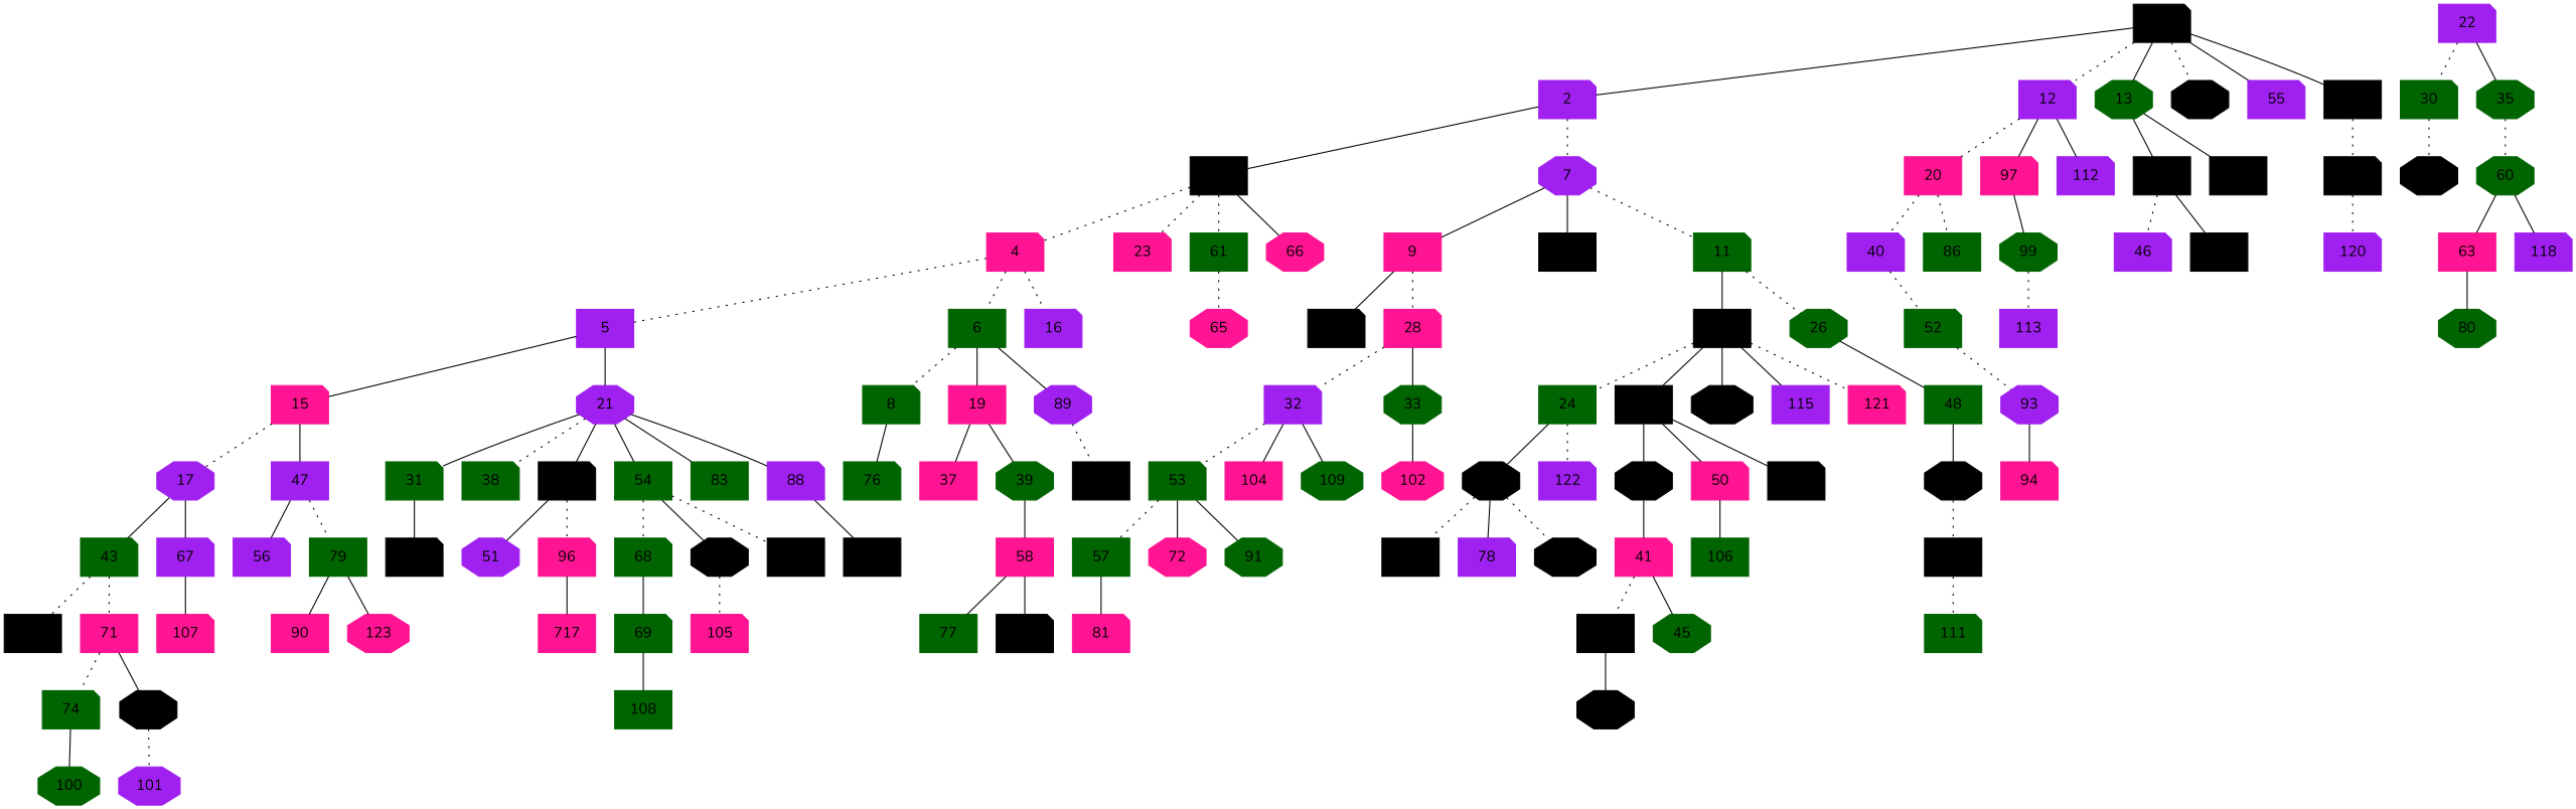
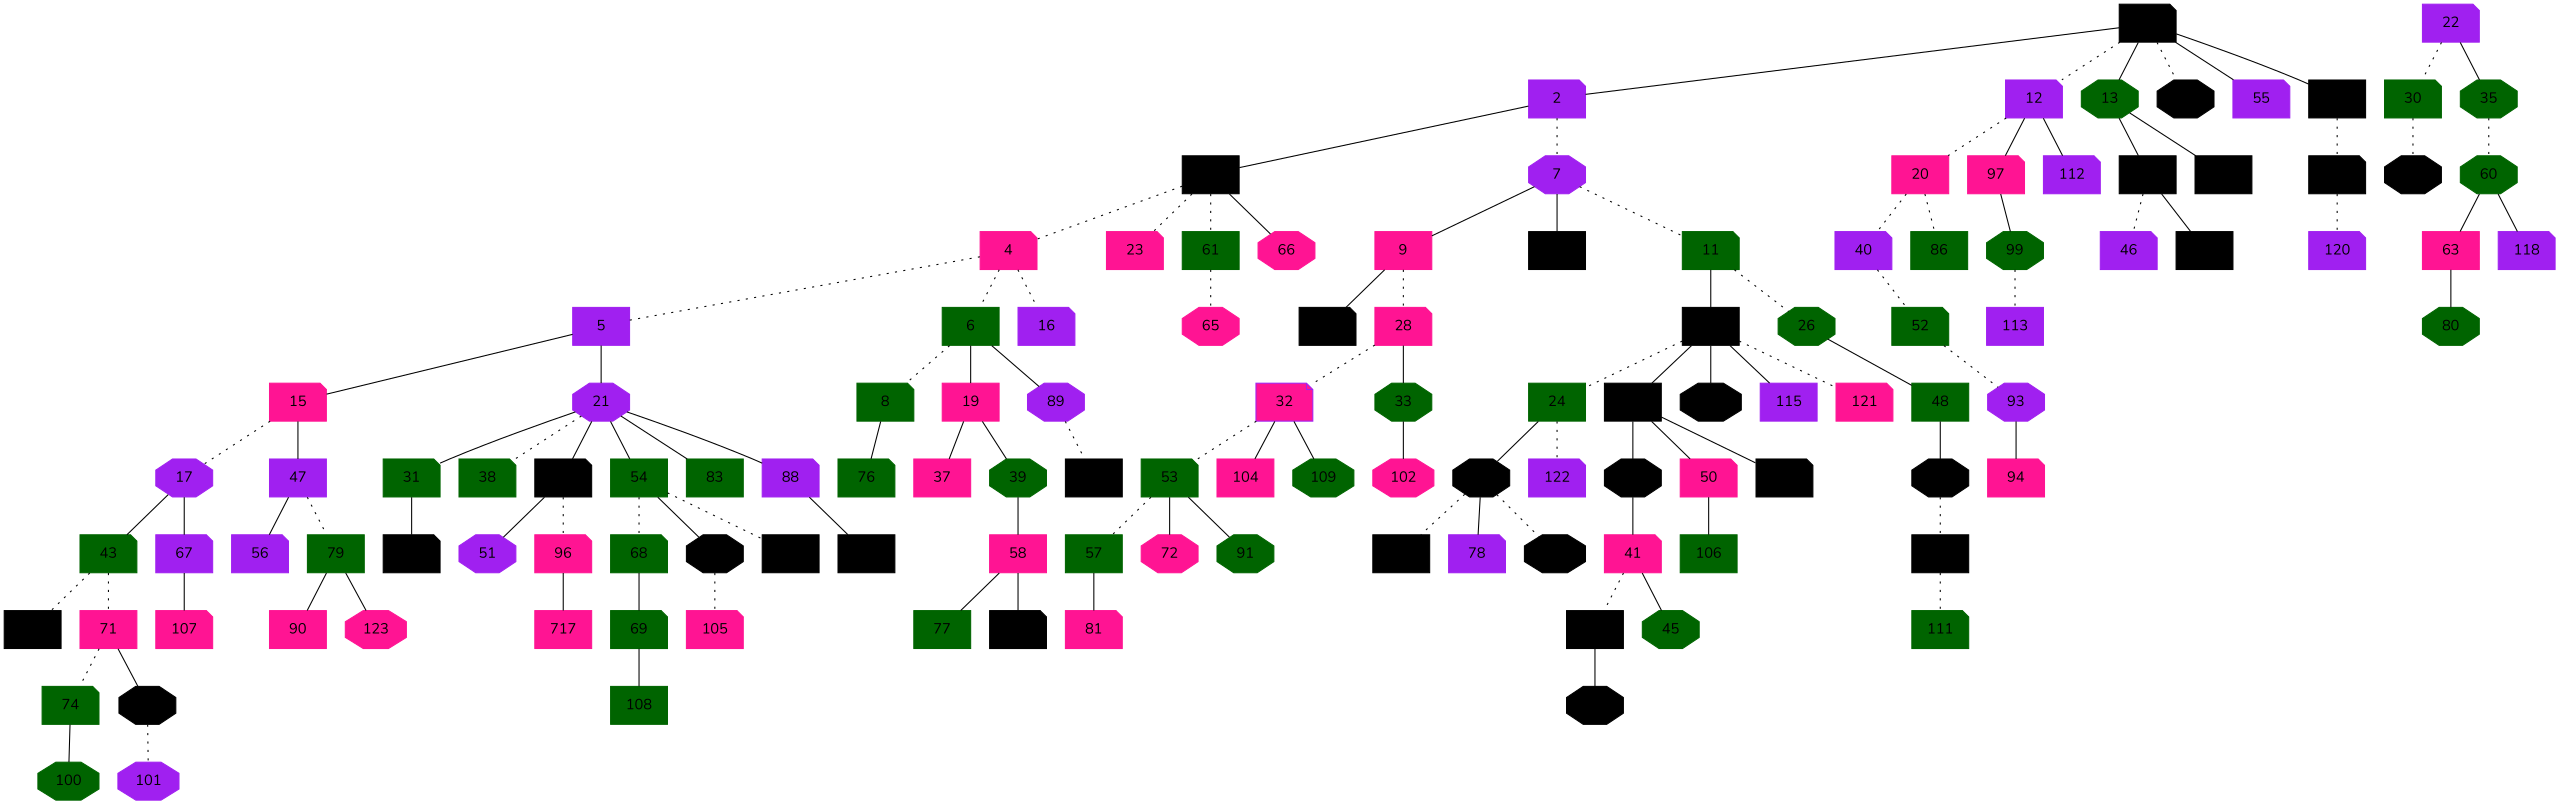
  graph {
    fontname=Nunito
    node [color=darkgreen fontname=Nunito shape=note style=filled]
    edge [fontname=Nunito style=solid]
    1 [color=black]
    2 [color=purple]
    12 [color=purple]
    13 [shape=octagon]
    18 [color=black shape=octagon]
    55 [color=purple]
    73 [color=black shape=box]
    3 [color=black shape=box]
    7 [color=purple shape=octagon]
    20 [color=deeppink shape=box]
    97 [color=deeppink]
    112 [color=purple]
    25 [color=black shape=box]
    92 [color=black shape=box]
    95 [color=black]
    4 [color=deeppink]
    23 [color=deeppink]
    61 [shape=box]
    66 [color=deeppink shape=octagon]
    9 [color=deeppink shape=box]
    10 [color=black shape=box]
    11
    5 [color=purple shape=box]
    6 [shape=box]
    16 [color=purple]
    65 [color=deeppink shape=octagon]
    15 [color=deeppink]
    21 [color=purple shape=octagon]
    8
    19 [color=deeppink shape=box]
    89 [color=purple shape=octagon]
    17 [color=purple shape=octagon]
    47 [color=purple shape=box]
    31
    38
    49 [color=black]
    54 [shape=box]
    83 [shape=box]
    88 [color=purple]
    76
    37 [color=deeppink shape=box]
    39 [shape=octagon]
    98 [color=black shape=box]
    27 [color=black]
    28 [color=deeppink]
    14 [color=black shape=box]
    26 [shape=octagon]
-   32 [color=purple]
+   32 [color=purple fillcolor=deeppink]
    33 [shape=octagon]
    24 [shape=box]
    34 [color=black shape=box]
    103 [color=black shape=octagon]
    115 [color=purple shape=box]
    121 [color=deeppink]
    48 [shape=box]
    40 [color=purple]
    86 [shape=box]
    99 [shape=octagon]
    46 [color=purple]
    84 [color=black shape=box]
    29 [color=black shape=octagon]
    122 [color=purple]
    36 [color=black shape=octagon]
    50 [color=deeppink]
    64 [color=black]
    43
    67 [color=purple]
    56 [color=purple]
    79 [shape=box]
    44 [color=black shape=box]
    71 [color=deeppink shape=box]
    107 [color=deeppink]
    58 [color=deeppink shape=box]
    22 [color=purple]
    30
    35 [shape=octagon]
    52
    114 [color=black]
    51 [color=purple shape=octagon]
    96 [color=deeppink]
    68
    85 [color=black shape=octagon]
    110 [color=black shape=box]
    119 [color=black shape=box]
    82 [color=black shape=octagon]
    60 [shape=octagon]
    70 [color=black shape=box]
    78 [color=purple]
    124 [color=black shape=octagon]
    59 [color=black shape=octagon]
    53
    104 [color=deeppink shape=box]
    109 [shape=octagon]
    102 [color=deeppink shape=octagon]
    57 [shape=box]
    72 [color=deeppink shape=octagon]
    91 [shape=octagon]
    41 [color=deeppink]
    106 [shape=box]
    63 [color=deeppink shape=box]
    118 [color=purple]
    42 [color=black shape=box]
    45 [shape=octagon]
    77 [shape=box]
    116 [color=black]
    93 [color=purple shape=octagon]
    75 [color=black shape=octagon]
    74
    87 [color=black shape=octagon]
    90 [color=deeppink shape=box]
    123 [color=deeppink shape=octagon]
    62 [color=black shape=box]
    n113 [color=deeppink label=717 shape=box]
    94 [color=deeppink]
    81 [color=deeppink]
    69
    105 [color=deeppink]
    111
    80 [shape=octagon]
    108 [shape=box]
    100 [shape=octagon]
    101 [color=purple shape=octagon]
    120 [color=purple]
    113 [color=purple shape=box]
    1 -- 2
    1 -- 12 [style=dotted]
    1 -- 13
    1 -- 18 [style=dotted]
    1 -- 55
    1 -- 73
    2 -- 3
    2 -- 7 [style=dotted]
    12 -- 20 [style=dotted]
    12 -- 97
    12 -- 112
    13 -- 25
    13 -- 92
    73 -- 95 [style=dotted]
    3 -- 4 [style=dotted]
    3 -- 23 [style=dotted]
    3 -- 61 [style=dotted]
    3 -- 66
    7 -- 9
    7 -- 10
    7 -- 11 [style=dotted]
    20 -- 40 [style=dotted]
    20 -- 86 [style=dotted]
    97 -- 99
    25 -- 46 [style=dotted]
    25 -- 84
    95 -- 120 [style=dotted]
    4 -- 5 [style=dotted]
    4 -- 6 [style=dotted]
    4 -- 16 [style=dotted]
    61 -- 65 [style=dotted]
    9 -- 27
    9 -- 28 [style=dotted]
    11 -- 14
    11 -- 26 [style=dotted]
    5 -- 15
    5 -- 21
    6 -- 8 [style=dotted]
    6 -- 19
    6 -- 89
    15 -- 17 [style=dotted]
    15 -- 47
    21 -- 31
    21 -- 38 [style=dotted]
    21 -- 49
    21 -- 54
    21 -- 83
    21 -- 88
    8 -- 76
    19 -- 37
    19 -- 39
    89 -- 98 [style=dotted]
    17 -- 43
    17 -- 67
    47 -- 56
    47 -- 79 [style=dotted]
    31 -- 114
    49 -- 51
    49 -- 96 [style=dotted]
    54 -- 68 [style=dotted]
    54 -- 85
    54 -- 110 [style=dotted]
    88 -- 119
    39 -- 58
    28 -- 32 [style=dotted]
    28 -- 33
    14 -- 24 [style=dotted]
    14 -- 34
    14 -- 103
    14 -- 115
    14 -- 121 [style=dotted]
    26 -- 48
    32 -- 53 [style=dotted]
    32 -- 104
    32 -- 109
    33 -- 102
    24 -- 29
    24 -- 122 [style=dotted]
    34 -- 36
    34 -- 50
    34 -- 64
    48 -- 59
    40 -- 52 [style=dotted]
    99 -- 113 [style=dotted]
    29 -- 70 [style=dotted]
    29 -- 78
    29 -- 124 [style=dotted]
    36 -- 41
    50 -- 106
    43 -- 44 [style=dotted]
    43 -- 71 [style=dotted]
    67 -- 107
    79 -- 90
    79 -- 123
    71 -- 74 [style=dotted]
    71 -- 87
    58 -- 77
    58 -- 116
    22 -- 30 [style=dotted]
    22 -- 35
    30 -- 82 [style=dotted]
    35 -- 60 [style=dotted]
    52 -- 93 [style=dotted]
    96 -- n113
    68 -- 69
    85 -- 105 [style=dotted]
    60 -- 63
    60 -- 118
    59 -- 62 [style=dotted]
    53 -- 57 [style=dotted]
    53 -- 72
    53 -- 91
    57 -- 81
    41 -- 42 [style=dotted]
    41 -- 45
    63 -- 80
    42 -- 75
    93 -- 94
    74 -- 100
    87 -- 101 [style=dotted]
    62 -- 111 [style=dotted]
    69 -- 108
  }
